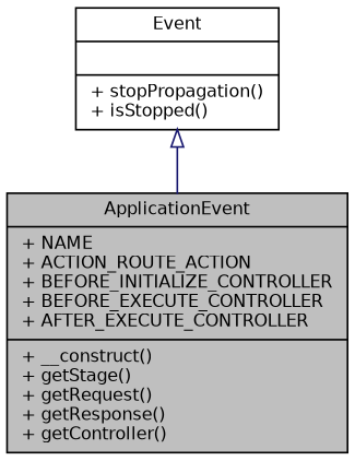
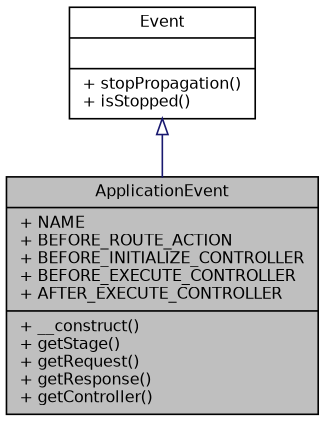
  digraph {
    node [color=black fontname=Helvetica fontsize=10 shape=record style=filled]
-   n1 [fillcolor=grey75 fontcolor=black height=0.2 label="{ApplicationEvent\n|+ NAME\l+ ACTION_ROUTE_ACTION\l+ BEFORE_INITIALIZE_CONTROLLER\l+ BEFORE_EXECUTE_CONTROLLER\l+ AFTER_EXECUTE_CONTROLLER\l|+ __construct()\l+ getStage()\l+ getRequest()\l+ getResponse()\l+ getController()\l}" width=0.4]
+   n1 [fillcolor=grey75 fontcolor=black height=0.2 label="{ApplicationEvent\n|+ NAME\l+ BEFORE_ROUTE_ACTION\l+ BEFORE_INITIALIZE_CONTROLLER\l+ BEFORE_EXECUTE_CONTROLLER\l+ AFTER_EXECUTE_CONTROLLER\l|+ __construct()\l+ getStage()\l+ getRequest()\l+ getResponse()\l+ getController()\l}" width=0.4]
    n2 [fillcolor=white height=0.2 label="{Event\n||+ stopPropagation()\l+ isStopped()\l}" width=0.4]
    n2 -> n1 [arrowtail=onormal color=midnightblue dir=back fontname=Helvetica fontsize=10 labelfontname=Helvetica labelfontsize=10 style=solid]
  }
